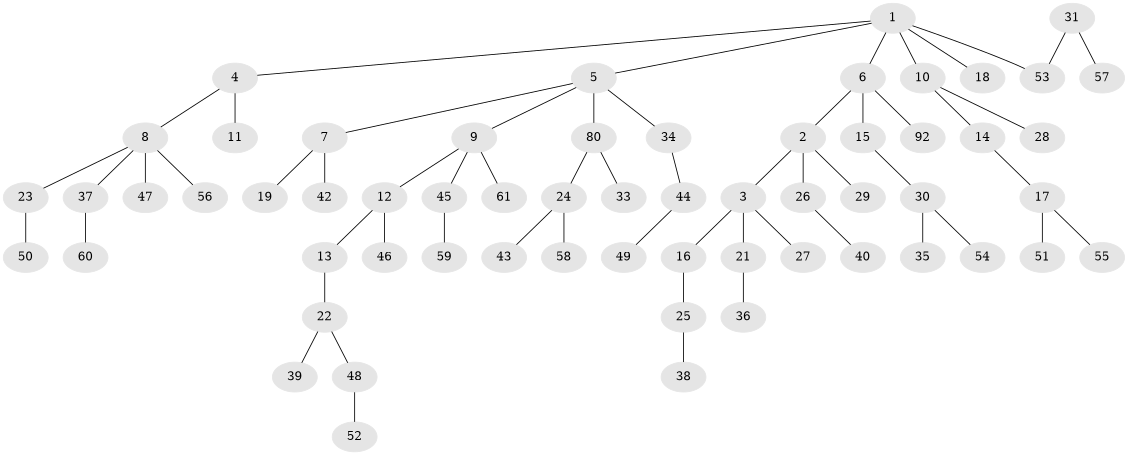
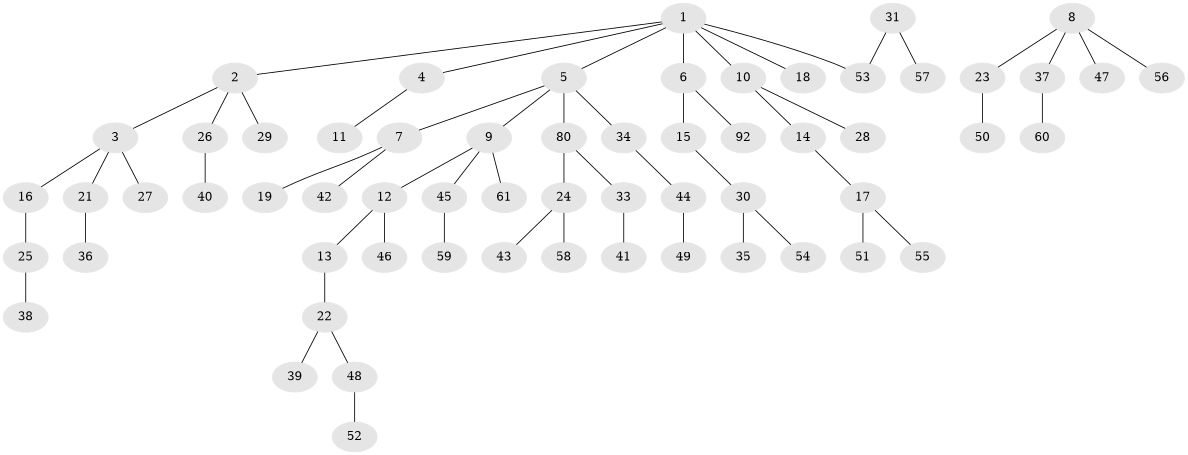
  graph {
    node [color=gray90 style=filled]
    1
    2
    4
    5
    6
    10
    18
    53
    3
    26
    29
    8
    11
    7
    9
    n16 [label=80]
    34
    15
    n19 [label=92]
    14
    28
    31
    57
    16
    21
    27
    40
    25
    36
    23
    37
    47
    56
    19
    42
    12
    45
    61
    24
    33
    44
    30
    50
    60
    13
    46
    59
    17
    22
    39
    48
    51
    55
    35
    54
    38
    43
    58
+   41
    52
    49
-   6 -- 2
+   1 -- 2
    1 -- 4
    1 -- 5
    1 -- 6
    1 -- 10
    1 -- 18
    1 -- 53
    2 -- 3
    2 -- 26
    2 -- 29
-   4 -- 8
    4 -- 11
    5 -- 7
    5 -- 9
    5 -- n16
    5 -- 34
    6 -- 15
    6 -- n19
    10 -- 14
    10 -- 28
    3 -- 16
    3 -- 21
    3 -- 27
    26 -- 40
    8 -- 23
    8 -- 37
    8 -- 47
    8 -- 56
    7 -- 19
    7 -- 42
    9 -- 12
    9 -- 45
    9 -- 61
    n16 -- 24
    n16 -- 33
    34 -- 44
    15 -- 30
    14 -- 17
    31 -- 53
    31 -- 57
    16 -- 25
    21 -- 36
    25 -- 38
    23 -- 50
    37 -- 60
    12 -- 13
    12 -- 46
    45 -- 59
    24 -- 43
    24 -- 58
+   33 -- 41
    44 -- 49
    30 -- 35
    30 -- 54
    13 -- 22
    17 -- 51
    17 -- 55
    22 -- 39
    22 -- 48
    48 -- 52
  }
